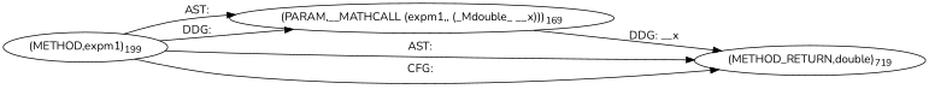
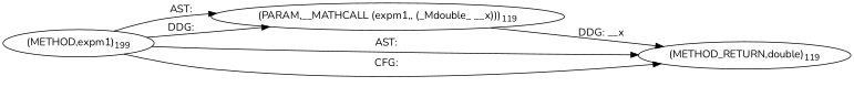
  digraph {
    fontname=Nunito
    rankdir=LR
    node [fontname=Nunito]
    edge [fontname=Nunito]
    n1 [label=<(METHOD,expm1)<SUB>199</SUB>>]
-   n2 [label=<(PARAM,__MATHCALL (expm1,, (_Mdouble_ __x)))<SUB>169</SUB>>]
-   n3 [label=<(METHOD_RETURN,double)<SUB>719</SUB>>]
+   n2 [label=<(PARAM,__MATHCALL (expm1,, (_Mdouble_ __x)))<SUB>119</SUB>>]
+   n3 [label=<(METHOD_RETURN,double)<SUB>119</SUB>>]
    n1 -> n2 [label="AST: "]
    n1 -> n2 [label="DDG: "]
    n1 -> n3 [label="AST: "]
    n1 -> n3 [label="CFG: "]
    n2 -> n3 [label="DDG: __x"]
  }
